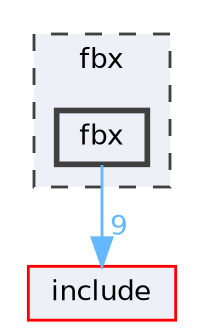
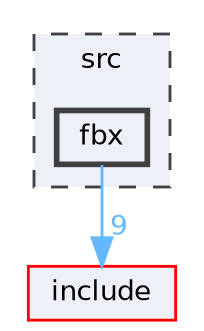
  digraph {
    compound=true
    node [fillcolor="#edf0f7" fontname=Helvetica fontsize=10 shape=box]
    n1 [color=grey25 height=0.2 label=fbx style="filled,bold" width=0.4]
    n2 [color=red height=0.2 label=include style=filled width=0.4]
    subgraph cluster_1 {
      bgcolor="#edf0f7"
      fontname=Helvetica
      fontsize=10
-     label=fbx
+     label=src
      pencolor=grey25
      style="filled,dashed"
      n1
    }
    n1 -> n2 [color=steelblue1 fontcolor=steelblue1 fontname=Helvetica fontsize=10 headlabel=9 labeldistance=1.5 labelfontname=Helvetica labelfontsize=10]
  }
